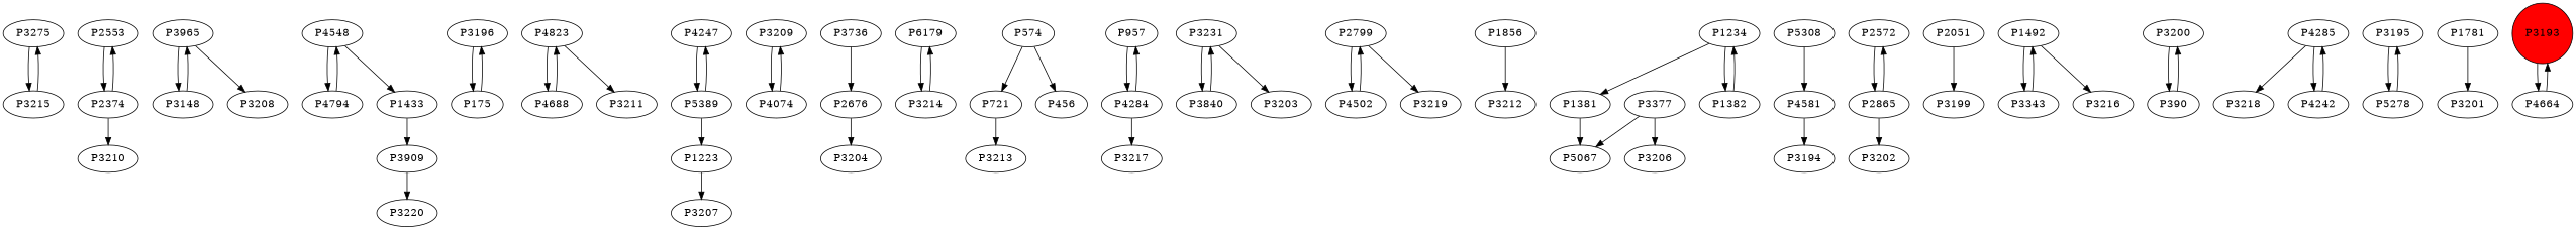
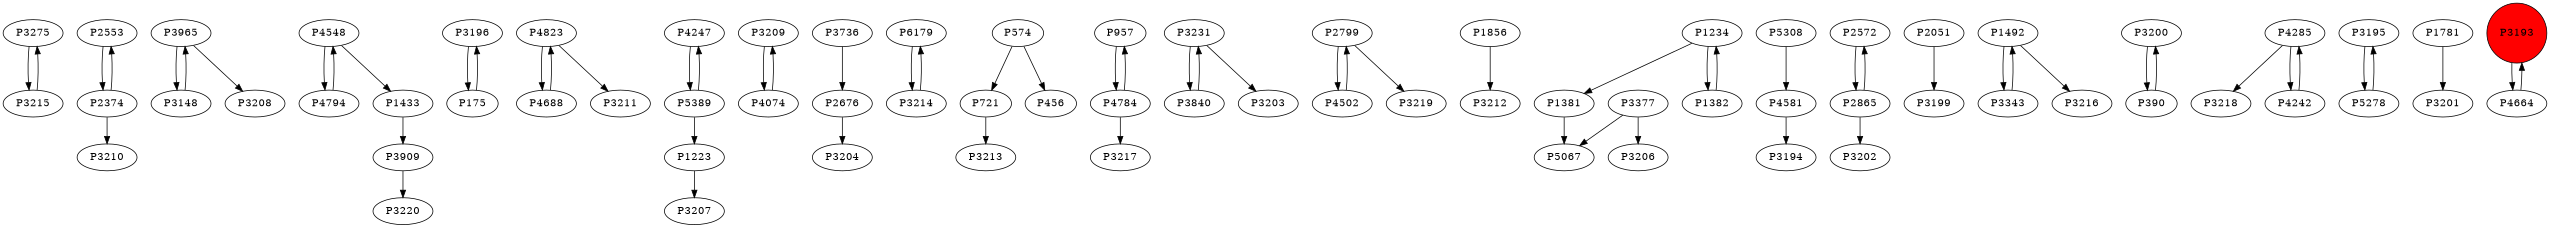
  digraph {
    P3275
    P3215
    P2553
    P2374
    P3210
    P3965
    P3148
    P3208
    P3909
    P3220
    P3196
    P175
    P4823
    P4688
    P3211
    P4247
    P5389
    P1223
    P3207
    P3209
    P4074
    P3736
    P2676
    P3204
    P6179
    P3214
    P574
    P721
    P456
    P3213
    P957
-   P4284
+   P4284 [label=P4784]
    P3217
    P3231
    P3840
    P3203
    P4794
    P4548
    P1433
    P2799
    P4502
    P3219
    P1856
    P3212
    P1381
    P5067
    P3377
    P3206
    P1234
    P1382
    P5308
    P4581
    P3194
    P2572
    P2865
    P3202
    P2051
    P3199
    P1492
    P3343
    P3216
    P3200
    P390
    P4285
    P3218
    P4242
    P3195
    P5278
    P1781
    P3201
    P3193 [fillcolor=red shape=circle style=filled]
    P4664
    P3275 -> P3215
    P3215 -> P3275
    P2553 -> P2374
    P2374 -> P2553
    P2374 -> P3210
    P3965 -> P3148
    P3965 -> P3208
    P3148 -> P3965
    P3909 -> P3220
    P3196 -> P175
    P175 -> P3196
    P4823 -> P4688
    P4823 -> P3211
    P4688 -> P4823
    P4247 -> P5389
    P5389 -> P4247
    P5389 -> P1223
    P1223 -> P3207
    P3209 -> P4074
    P4074 -> P3209
    P3736 -> P2676
    P2676 -> P3204
    P6179 -> P3214
    P3214 -> P6179
    P574 -> P721
    P574 -> P456
    P721 -> P3213
    P957 -> P4284
    P4284 -> P957
    P4284 -> P3217
    P3231 -> P3840
    P3231 -> P3203
    P3840 -> P3231
    P4794 -> P4548
    P4548 -> P4794
    P4548 -> P1433
    P1433 -> P3909
    P2799 -> P4502
    P2799 -> P3219
    P4502 -> P2799
    P1856 -> P3212
    P1381 -> P5067
    P3377 -> P5067
    P3377 -> P3206
    P1234 -> P1381
    P1234 -> P1382
    P1382 -> P1234
    P5308 -> P4581
    P4581 -> P3194
    P2572 -> P2865
    P2865 -> P2572
    P2865 -> P3202
    P2051 -> P3199
    P1492 -> P3343
    P1492 -> P3216
    P3343 -> P1492
    P3200 -> P390
    P390 -> P3200
    P4285 -> P3218
    P4285 -> P4242
    P4242 -> P4285
    P3195 -> P5278
    P5278 -> P3195
    P1781 -> P3201
    P3193 -> P4664
    P4664 -> P3193
  }
